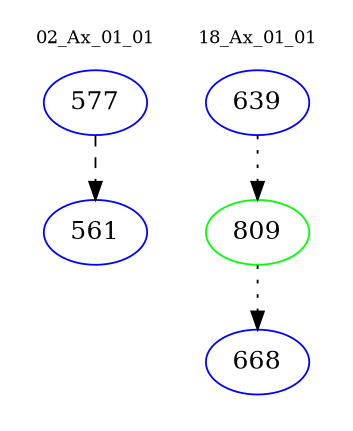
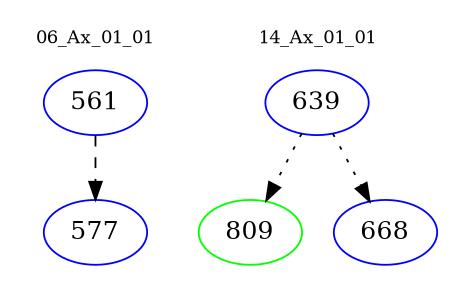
  digraph {
    fontname="DejaVu Serif"
    node [color=blue fontname="DejaVu Serif"]
    edge [color=black fontname="DejaVu Serif" style=dotted]
    n1 [label=561]
    n2 [label=577]
    n3 [label=639]
    n4 [color=green label=809]
    n5 [label=668]
    subgraph cluster_1 {
      color=white
      fontsize=10
-     label="02_Ax_01_01"
+     label="06_Ax_01_01"
      n1
      n2
    }
    subgraph cluster_2 {
      color=white
      fontsize=10
-     label="18_Ax_01_01"
+     label="14_Ax_01_01"
      n3
      n4
      n5
    }
-   n2 -> n1 [style=dashed]
+   n1 -> n2 [style=dashed]
    n3 -> n4
-   n4 -> n5
+   n3 -> n5
  }
